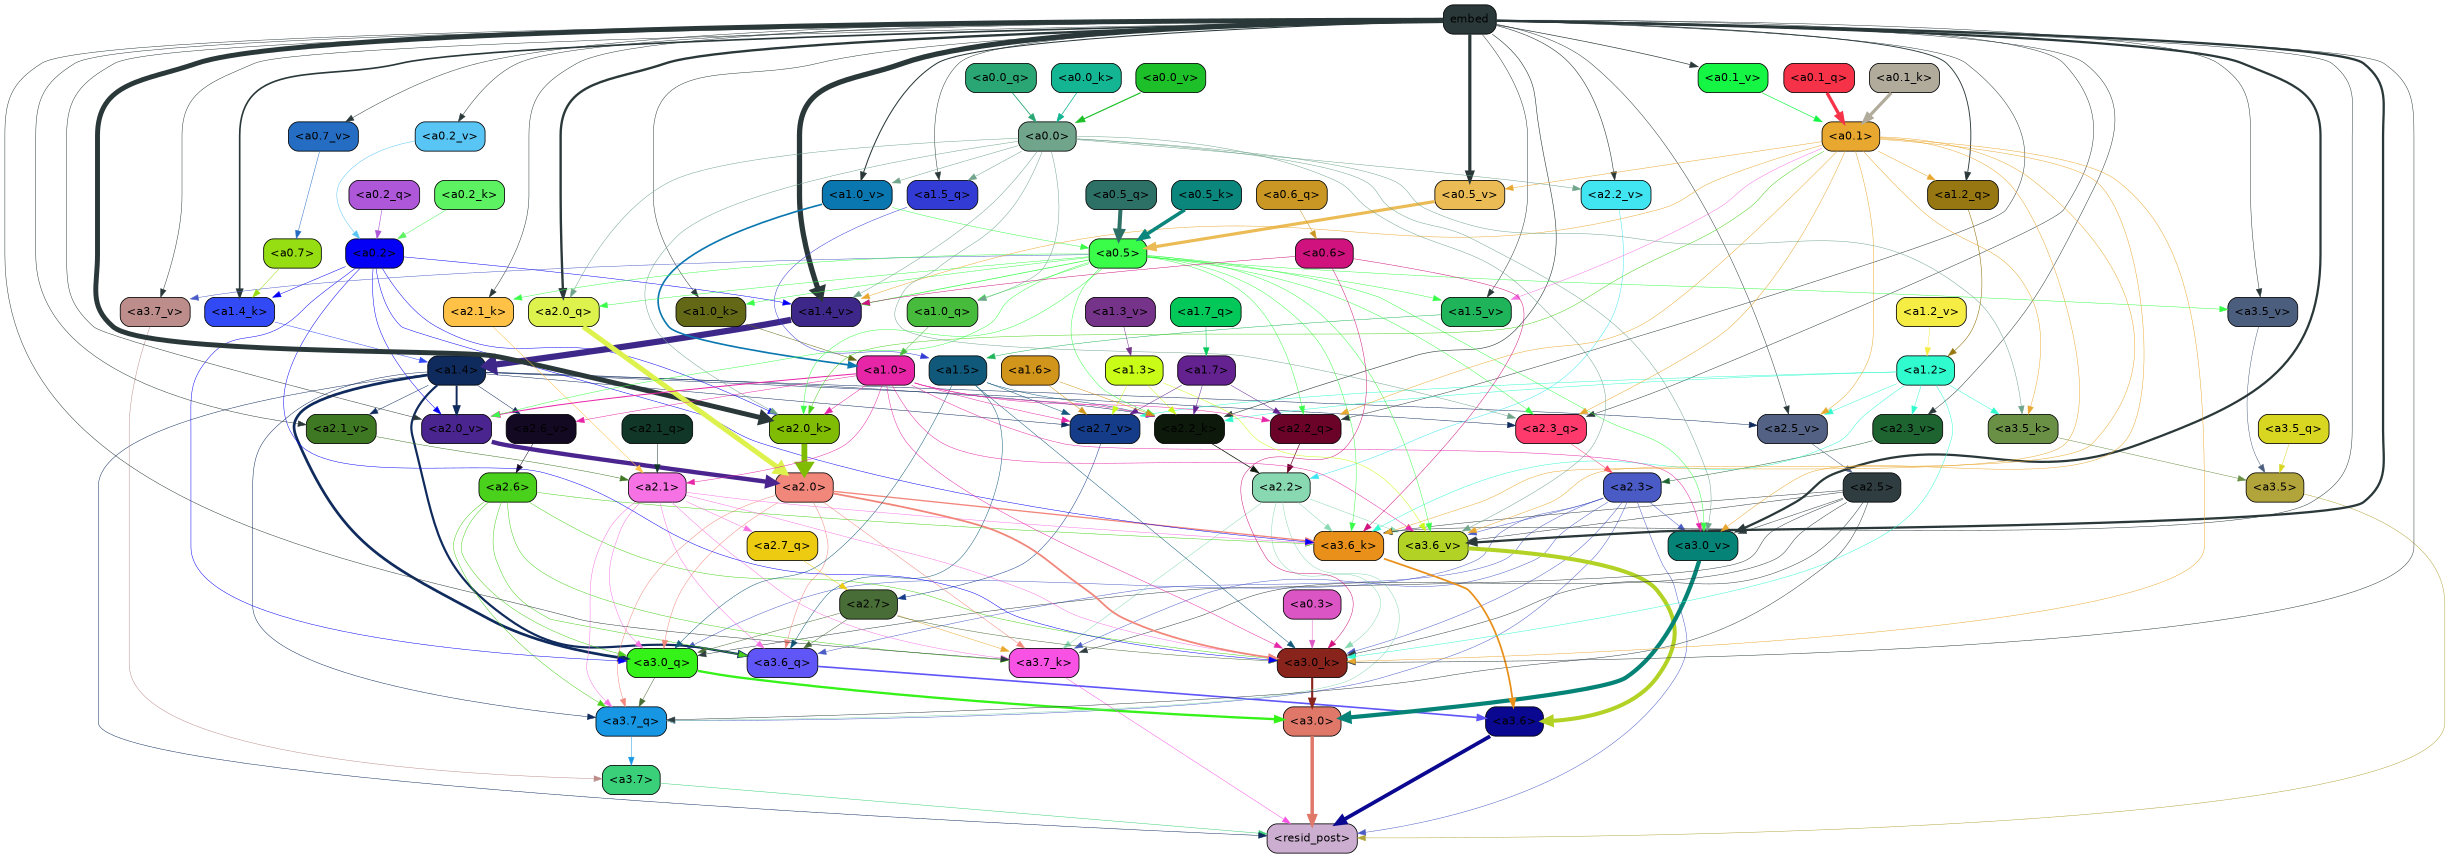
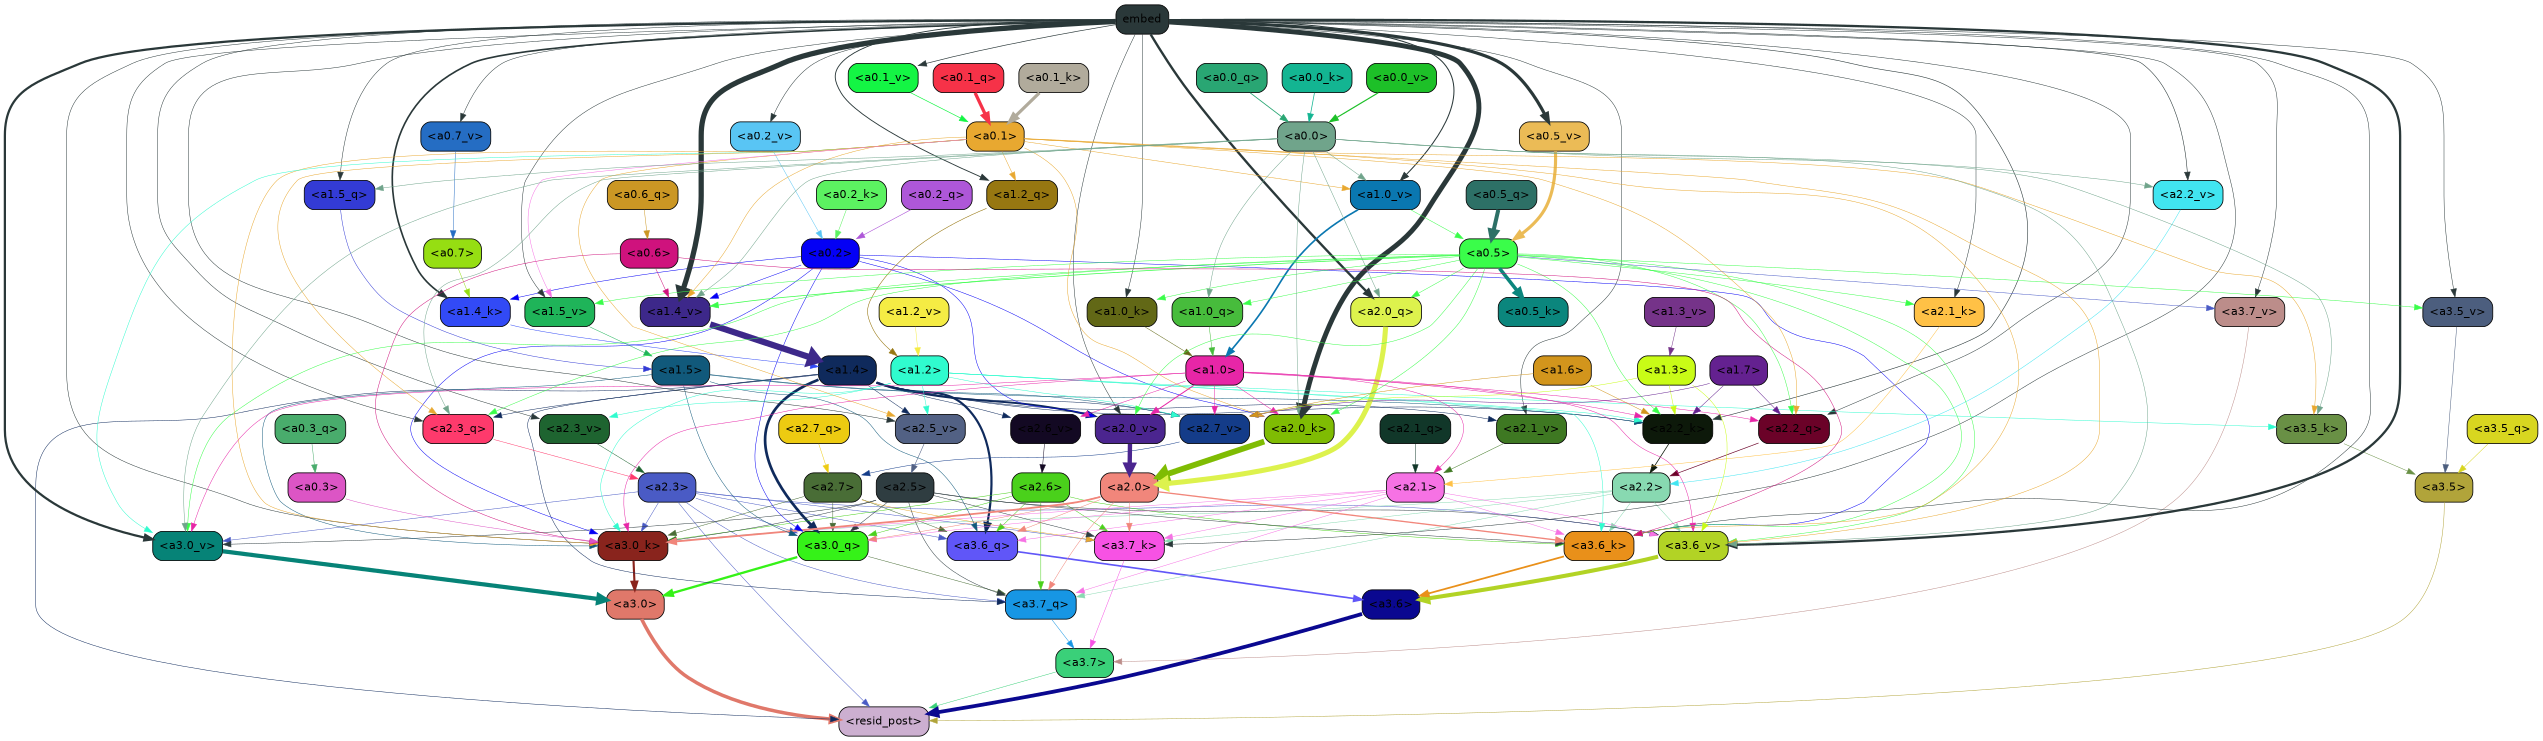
  strict digraph {
    splines=true
    node [color=black fontname=Helvetica shape=box style="filled, rounded"]
    edge [color="#2a3839" penwidth=0.6]
    "<a3.7>" [fillcolor="#3ad079"]
    "<resid_post>" [fillcolor="#ccafd0"]
    "<a3.6>" [fillcolor="#0a0890"]
    "<a3.5>" [fillcolor="#b1a43a"]
    "<a3.0>" [fillcolor="#e0786a"]
    "<a2.3>" [fillcolor="#4a5bc5"]
    "<a3.7_q>" [fillcolor="#1796e4"]
    "<a3.6_q>" [fillcolor="#6056f8"]
    "<a3.0_q>" [fillcolor="#35f218"]
    "<a3.7_k>" [fillcolor="#f752e4"]
    "<a3.0_k>" [fillcolor="#89241d"]
    "<a3.6_v>" [fillcolor="#b2d325"]
    "<a3.0_v>" [fillcolor="#068377"]
    "<a1.4>" [fillcolor="#0f2a5c"]
    "<a2.3_q>" [fillcolor="#fe3a6c"]
    "<a2.2_k>" [fillcolor="#0d190a"]
    "<a2.7_v>" [fillcolor="#143c89"]
    "<a2.6_v>" [fillcolor="#130923"]
    "<a2.5_v>" [fillcolor="#526184"]
    "<a2.1_v>" [fillcolor="#3e7822"]
    "<a2.0_v>" [fillcolor="#4b258f"]
    "<a2.2>" [fillcolor="#88d9b1"]
    "<a2.7>" [fillcolor="#496d36"]
    "<a2.6>" [fillcolor="#4ad11b"]
    "<a2.5>" [fillcolor="#2f3d41"]
    "<a2.1>" [fillcolor="#f672e4"]
    "<a2.0>" [fillcolor="#f1867b"]
    "<a3.6_k>" [fillcolor="#e9901a"]
    "<a3.5_q>" [fillcolor="#d8d620"]
    "<a3.5_k>" [fillcolor="#699045"]
    "<a3.7_v>" [fillcolor="#bc8d8a"]
    "<a3.5_v>" [fillcolor="#4c5e7e"]
    "<a1.5>" [fillcolor="#11597b"]
    "<a0.2>" [fillcolor="#0400f5"]
    "<a2.0_k>" [fillcolor="#7fbc03"]
    "<a1.4_k>" [fillcolor="#324af6"]
    "<a1.4_v>" [fillcolor="#3d288a"]
    embed [fillcolor="#2a3839"]
    "<a2.2_q>" [fillcolor="#6b0228"]
    "<a2.0_q>" [fillcolor="#ddf24d"]
    "<a2.1_k>" [fillcolor="#ffc146"]
    "<a2.3_v>" [fillcolor="#1e6430"]
    "<a2.2_v>" [fillcolor="#41e5f1"]
    "<a1.5_q>" [fillcolor="#333bd5"]
    "<a1.2_q>" [fillcolor="#977711"]
    "<a1.0_k>" [fillcolor="#626816"]
    "<a1.5_v>" [fillcolor="#1fb459"]
    "<a1.0_v>" [fillcolor="#0a77b0"]
    "<a0.7_v>" [fillcolor="#256dc3"]
    "<a0.5_v>" [fillcolor="#ebbb56"]
    "<a0.2_v>" [fillcolor="#59c5f4"]
    "<a0.1_v>" [fillcolor="#14f544"]
    "<a1.2>" [fillcolor="#30fbce"]
    "<a1.0>" [fillcolor="#e726a7"]
    "<a0.5>" [fillcolor="#3afd4a"]
    "<a0.7>" [fillcolor="#96de12"]
    "<a0.1>" [fillcolor="#e8a830"]
    "<a1.0_q>" [fillcolor="#47bc3c"]
    "<a0.6>" [fillcolor="#cf127d"]
    "<a0.0>" [fillcolor="#70a48b"]
    "<a0.3>" [fillcolor="#dc55c5"]
    "<a1.3>" [fillcolor="#c9fc16"]
    "<a2.7_q>" [fillcolor="#edcb11"]
    "<a2.1_q>" [fillcolor="#113729"]
    "<a1.7>" [fillcolor="#642190"]
    "<a1.6>" [fillcolor="#d2951c"]
-   "<a1.7_q>" [fillcolor="#01c859"]
    "<a1.3_v>" [fillcolor="#753389"]
    "<a1.2_v>" [fillcolor="#f5ec44"]
    "<a0.6_q>" [fillcolor="#cb9724"]
    "<a0.5_q>" [fillcolor="#2d7066"]
+   "<a0.3_q>" [fillcolor="#49ac6c"]
    "<a0.2_q>" [fillcolor="#ae57d8"]
    "<a0.1_q>" [fillcolor="#f63248"]
    "<a0.0_q>" [fillcolor="#29a673"]
    "<a0.5_k>" [fillcolor="#0b867d"]
    "<a0.2_k>" [fillcolor="#5cf261"]
    "<a0.1_k>" [fillcolor="#b1ab9c"]
    "<a0.0_k>" [fillcolor="#13b592"]
    "<a0.0_v>" [fillcolor="#1dc028"]
    "<a3.7>" -> "<resid_post>" [color="#3ad079"]
    "<a3.6>" -> "<resid_post>" [color="#0a0890" penwidth=4.646730065345764]
    "<a3.5>" -> "<resid_post>" [color="#b1a43a"]
    "<a3.0>" -> "<resid_post>" [color="#e0786a" penwidth=4.323132634162903]
    "<a2.3>" -> "<resid_post>" [color="#4a5bc5"]
    "<a2.3>" -> "<a3.7_q>" [color="#4a5bc5"]
    "<a2.3>" -> "<a3.6_q>" [color="#4a5bc5"]
    "<a2.3>" -> "<a3.0_q>" [color="#4a5bc5"]
    "<a2.3>" -> "<a3.7_k>" [color="#4a5bc5"]
    "<a2.3>" -> "<a3.0_k>" [color="#4a5bc5"]
    "<a2.3>" -> "<a3.6_v>" [color="#4a5bc5"]
    "<a2.3>" -> "<a3.0_v>" [color="#4a5bc5"]
    "<a3.7_q>" -> "<a3.7>" [color="#1796e4"]
    "<a3.6_q>" -> "<a3.6>" [color="#6056f8" penwidth=2.03758105635643]
    "<a3.0_q>" -> "<a3.0>" [color="#35f218" penwidth=2.8638100624084473]
    "<a3.0_q>" -> "<a3.7_q>" [color="#496d36"]
-   "<a3.7_k>" -> "<resid_post>" [color="#f752e4"]
+   "<a3.7_k>" -> "<a3.7>" [color="#f752e4"]
    "<a3.0_k>" -> "<a3.0>" [color="#89241d" penwidth=2.6274144649505615]
    "<a3.6_v>" -> "<a3.6>" [color="#b2d325" penwidth=5.002329230308533]
    "<a3.0_v>" -> "<a3.0>" [color="#068377" penwidth=5.188832879066467]
    "<a1.4>" -> "<resid_post>" [color="#0f2a5c"]
    "<a1.4>" -> "<a3.7_q>" [color="#0f2a5c"]
    "<a1.4>" -> "<a3.6_q>" [color="#0f2a5c" penwidth=2.700703263282776]
    "<a1.4>" -> "<a3.0_q>" [color="#0f2a5c" penwidth=3.34255850315094]
    "<a1.4>" -> "<a2.3_q>" [color="#0f2a5c"]
    "<a1.4>" -> "<a2.2_k>" [color="#0f2a5c"]
    "<a1.4>" -> "<a2.7_v>" [color="#0f2a5c"]
    "<a1.4>" -> "<a2.6_v>" [color="#0f2a5c"]
    "<a1.4>" -> "<a2.5_v>" [color="#0f2a5c"]
    "<a1.4>" -> "<a2.1_v>" [color="#0f2a5c"]
    "<a1.4>" -> "<a2.0_v>" [color="#0f2a5c" penwidth=2.387977123260498]
    "<a2.3_q>" -> "<a2.3>" [color="#fe3a6c"]
    "<a2.2_k>" -> "<a2.2>" [color="#0d190a" penwidth=0.9331893920898438]
    "<a2.7_v>" -> "<a2.7>" [color="#143c89"]
    "<a2.6_v>" -> "<a2.6>" [color="#130923"]
    "<a2.5_v>" -> "<a2.5>" [color="#526184" penwidth=0.6657319068908691]
    "<a2.1_v>" -> "<a2.1>" [color="#3e7822"]
    "<a2.0_v>" -> "<a2.0>" [color="#4b258f" penwidth=5.380099236965179]
    "<a2.2>" -> "<a3.7_q>" [color="#88d9b1"]
    "<a2.2>" -> "<a3.7_k>" [color="#88d9b1"]
    "<a2.2>" -> "<a3.0_k>" [color="#88d9b1"]
    "<a2.2>" -> "<a3.6_v>" [color="#88d9b1"]
    "<a2.2>" -> "<a3.6_k>" [color="#88d9b1"]
    "<a2.7>" -> "<a3.6_q>" [color="#496d36"]
    "<a2.7>" -> "<a3.0_q>" [color="#496d36"]
    "<a2.7>" -> "<a3.7_k>" [color="#e8a830"]
    "<a2.7>" -> "<a3.0_k>" [color="#496d36"]
    "<a2.6>" -> "<a3.7_q>" [color="#4ad11b"]
    "<a2.6>" -> "<a3.6_q>" [color="#4ad11b"]
    "<a2.6>" -> "<a3.0_q>" [color="#4ad11b"]
    "<a2.6>" -> "<a3.7_k>" [color="#4ad11b"]
    "<a2.6>" -> "<a3.0_k>" [color="#4ad11b"]
    "<a2.6>" -> "<a3.6_k>" [color="#4ad11b"]
    "<a2.5>" -> "<a3.7_q>" [color="#2f3d41"]
    "<a2.5>" -> "<a3.0_q>" [color="#2f3d41"]
    "<a2.5>" -> "<a3.7_k>" [color="#2f3d41"]
    "<a2.5>" -> "<a3.0_k>" [color="#2f3d41"]
    "<a2.5>" -> "<a3.6_v>" [color="#2f3d41"]
    "<a2.5>" -> "<a3.0_v>" [color="#2f3d41"]
    "<a2.5>" -> "<a3.6_k>" [color="#2f3d41"]
    "<a2.1>" -> "<a3.7_q>" [color="#f672e4"]
    "<a2.1>" -> "<a3.6_q>" [color="#f672e4"]
    "<a2.1>" -> "<a3.0_q>" [color="#f672e4"]
    "<a2.1>" -> "<a3.7_k>" [color="#f672e4"]
    "<a2.1>" -> "<a3.0_k>" [color="#f672e4"]
-   "<a2.1>" -> "<a2.7_q>" [color="#f672e4"]
+   "<a2.1>" -> "<a3.6_v>" [color="#f672e4"]
    "<a2.1>" -> "<a3.6_k>" [color="#f672e4"]
    "<a2.0>" -> "<a3.7_q>" [color="#f1867b"]
    "<a2.0>" -> "<a3.6_q>" [color="#f1867b"]
    "<a2.0>" -> "<a3.0_q>" [color="#f1867b"]
    "<a2.0>" -> "<a3.7_k>" [color="#f1867b"]
    "<a2.0>" -> "<a3.0_k>" [color="#f1867b" penwidth=2.2218968719244003]
    "<a2.0>" -> "<a3.6_k>" [color="#f1867b" penwidth=1.6454488784074783]
    "<a3.6_k>" -> "<a3.6>" [color="#e9901a" penwidth=2.174198240041733]
    "<a3.5_q>" -> "<a3.5>" [color="#d8d620"]
    "<a3.5_k>" -> "<a3.5>" [color="#699045"]
    "<a3.7_v>" -> "<a3.7>" [color="#bc8d8a"]
    "<a3.5_v>" -> "<a3.5>" [color="#4c5e7e"]
    "<a1.5>" -> "<a3.6_q>" [color="#11597b"]
    "<a1.5>" -> "<a3.0_q>" [color="#11597b"]
    "<a1.5>" -> "<a3.0_k>" [color="#11597b"]
    "<a1.5>" -> "<a2.2_k>" [color="#11597b"]
    "<a1.5>" -> "<a2.7_v>" [color="#11597b"]
    "<a0.2>" -> "<a3.0_q>" [color="#0400f5"]
    "<a0.2>" -> "<a3.0_k>" [color="#0400f5"]
    "<a0.2>" -> "<a2.0_v>" [color="#0400f5"]
    "<a0.2>" -> "<a3.6_k>" [color="#0400f5"]
    "<a0.2>" -> "<a2.0_k>" [color="#0400f5"]
    "<a0.2>" -> "<a1.4_k>" [color="#0400f5"]
    "<a0.2>" -> "<a1.4_v>" [color="#0400f5"]
    "<a2.0_k>" -> "<a2.0>" [color="#7fbc03" penwidth=7.158664226531982]
    "<a1.4_k>" -> "<a1.4>" [color="#324af6"]
    "<a1.4_v>" -> "<a1.4>" [color="#3d288a" penwidth=7.649995803833008]
    embed -> "<a3.7_k>"
    embed -> "<a3.0_k>"
    embed -> "<a3.6_v>" [penwidth=2.8301228284835815]
    embed -> "<a3.0_v>" [penwidth=2.7660785913467407]
    embed -> "<a2.3_q>"
    embed -> "<a2.2_k>" [penwidth=0.7099294662475586]
    embed -> "<a2.5_v>"
    embed -> "<a2.1_v>"
    embed -> "<a2.0_v>"
    embed -> "<a3.6_k>"
    embed -> "<a3.7_v>"
    embed -> "<a3.5_v>"
    embed -> "<a2.0_k>" [penwidth=6.075345039367676]
    embed -> "<a1.4_k>" [penwidth=2.043105125427246]
    embed -> "<a1.4_v>" [penwidth=6.46385931968689]
    embed -> "<a2.2_q>"
    embed -> "<a2.0_q>" [penwidth=2.918822765350342]
    embed -> "<a2.1_k>"
    embed -> "<a2.3_v>"
    embed -> "<a2.2_v>" [penwidth=0.6909599304199219]
    embed -> "<a1.5_q>"
    embed -> "<a1.2_q>" [penwidth=1.1075286865234375]
    embed -> "<a1.0_k>"
    embed -> "<a1.5_v>"
    embed -> "<a1.0_v>" [penwidth=1.273291826248169]
    embed -> "<a0.7_v>"
    embed -> "<a0.5_v>" [penwidth=3.920696496963501]
    embed -> "<a0.2_v>"
    embed -> "<a0.1_v>" [penwidth=0.8145098686218262]
    "<a2.2_q>" -> "<a2.2>" [color="#6b0228" penwidth=0.8114519119262695]
    "<a2.0_q>" -> "<a2.0>" [color="#ddf24d" penwidth=6.2323237657547]
    "<a2.1_k>" -> "<a2.1>" [color="#ffc146"]
    "<a2.3_v>" -> "<a2.3>" [color="#1e6430"]
    "<a2.2_v>" -> "<a2.2>" [color="#41e5f1"]
    "<a1.5_q>" -> "<a1.5>" [color="#333bd5"]
    "<a1.2_q>" -> "<a1.2>" [color="#977711" penwidth=0.6965713500976562]
    "<a1.0_k>" -> "<a1.0>" [color="#626816"]
    "<a1.5_v>" -> "<a1.5>" [color="#1fb459"]
    "<a1.0_v>" -> "<a1.0>" [color="#0a77b0" penwidth=2.050852060317993]
    "<a1.0_v>" -> "<a0.5>" [color="#3afd4a"]
    "<a0.7_v>" -> "<a0.7>" [color="#256dc3"]
    "<a0.5_v>" -> "<a0.5>" [color="#ebbb56" penwidth=3.8846328258514404]
    "<a0.2_v>" -> "<a0.2>" [color="#59c5f4"]
    "<a0.1_v>" -> "<a0.1>" [color="#14f544" penwidth=0.8284716606140137]
    "<a1.2>" -> "<a3.0_k>" [color="#30fbce"]
    "<a1.2>" -> "<a2.2_k>" [color="#30fbce"]
    "<a1.2>" -> "<a2.7_v>" [color="#30fbce"]
    "<a1.2>" -> "<a2.5_v>" [color="#30fbce"]
    "<a1.2>" -> "<a3.6_k>" [color="#30fbce"]
    "<a1.2>" -> "<a3.5_k>" [color="#30fbce"]
    "<a1.2>" -> "<a2.3_v>" [color="#30fbce"]
    "<a1.0>" -> "<a3.0_k>" [color="#e726a7"]
    "<a1.0>" -> "<a3.6_v>" [color="#e726a7"]
    "<a1.0>" -> "<a3.0_v>" [color="#e726a7"]
    "<a1.0>" -> "<a2.2_k>" [color="#e726a7"]
    "<a1.0>" -> "<a2.7_v>" [color="#e726a7"]
    "<a1.0>" -> "<a2.6_v>" [color="#e726a7"]
    "<a1.0>" -> "<a2.0_v>" [color="#e726a7" penwidth=1.2435333728790283]
    "<a1.0>" -> "<a2.1>" [color="#e726a7"]
    "<a1.0>" -> "<a2.0_k>" [color="#e726a7"]
    "<a1.0>" -> "<a2.2_q>" [color="#e726a7"]
    "<a0.5>" -> "<a3.6_v>" [color="#3afd4a"]
    "<a0.5>" -> "<a3.0_v>" [color="#3afd4a" penwidth=0.6124261617660522]
    "<a0.5>" -> "<a2.3_q>" [color="#3afd4a"]
    "<a0.5>" -> "<a2.2_k>" [color="#3afd4a"]
    "<a0.5>" -> "<a2.0_v>" [color="#3afd4a"]
    "<a0.5>" -> "<a3.6_k>" [color="#3afd4a"]
    "<a0.5>" -> "<a3.7_v>" [color="#4a5bc5"]
    "<a0.5>" -> "<a3.5_v>" [color="#3afd4a"]
    "<a0.5>" -> "<a2.0_k>" [color="#3afd4a" penwidth=0.6112704277038574]
    "<a0.5>" -> "<a1.4_v>" [color="#3afd4a" penwidth=0.9145197868347168]
    "<a0.5>" -> "<a2.2_q>" [color="#3afd4a"]
    "<a0.5>" -> "<a2.0_q>" [color="#3afd4a"]
    "<a0.5>" -> "<a2.1_k>" [color="#3afd4a"]
    "<a0.5>" -> "<a1.0_k>" [color="#3afd4a"]
    "<a0.5>" -> "<a1.5_v>" [color="#3afd4a"]
    "<a0.5>" -> "<a1.0_q>" [color="#3afd4a"]
    "<a0.7>" -> "<a1.4_k>" [color="#96de12"]
    "<a0.1>" -> "<a3.0_k>" [color="#e8a830"]
    "<a0.1>" -> "<a3.6_v>" [color="#e8a830"]
-   "<a0.1>" -> "<a3.0_v>" [color="#e8a830"]
+   "<a0.1>" -> "<a3.0_v>" [color="#30fbce"]
    "<a0.1>" -> "<a2.3_q>" [color="#e8a830"]
    "<a0.1>" -> "<a2.5_v>" [color="#e8a830"]
    "<a0.1>" -> "<a3.6_k>" [color="#e8a830"]
    "<a0.1>" -> "<a3.5_k>" [color="#e8a830"]
-   "<a0.1>" -> "<a2.0_k>" [color="#4ad11b"]
+   "<a0.1>" -> "<a2.0_k>" [color="#e8a830"]
    "<a0.1>" -> "<a1.4_v>" [color="#e8a830"]
    "<a0.1>" -> "<a2.2_q>" [color="#e8a830"]
    "<a0.1>" -> "<a1.2_q>" [color="#e8a830"]
    "<a0.1>" -> "<a1.5_v>" [color="#f672e4"]
-   "<a0.1>" -> "<a0.5_v>" [color="#e8a830"]
+   "<a0.1>" -> "<a1.0_v>" [color="#e8a830"]
    "<a1.0_q>" -> "<a1.0>" [color="#47bc3c"]
    "<a0.6>" -> "<a3.0_k>" [color="#cf127d"]
    "<a0.6>" -> "<a3.6_k>" [color="#cf127d"]
    "<a0.6>" -> "<a1.4_v>" [color="#cf127d"]
    "<a0.0>" -> "<a3.6_v>" [color="#70a48b"]
    "<a0.0>" -> "<a3.0_v>" [color="#70a48b"]
    "<a0.0>" -> "<a2.3_q>" [color="#70a48b"]
    "<a0.0>" -> "<a3.5_k>" [color="#70a48b"]
    "<a0.0>" -> "<a2.0_k>" [color="#70a48b"]
    "<a0.0>" -> "<a1.4_v>" [color="#70a48b"]
    "<a0.0>" -> "<a2.0_q>" [color="#70a48b"]
    "<a0.0>" -> "<a2.2_v>" [color="#70a48b"]
    "<a0.0>" -> "<a1.5_q>" [color="#70a48b"]
    "<a0.0>" -> "<a1.0_v>" [color="#70a48b"]
    "<a0.0>" -> "<a1.0_q>" [color="#70a48b"]
    "<a0.3>" -> "<a3.0_k>" [color="#dc55c5"]
    "<a1.3>" -> "<a3.6_v>" [color="#c9fc16"]
    "<a1.3>" -> "<a2.2_k>" [color="#c9fc16"]
    "<a1.3>" -> "<a2.7_v>" [color="#c9fc16"]
    "<a2.7_q>" -> "<a2.7>" [color="#edcb11"]
    "<a2.1_q>" -> "<a2.1>" [color="#113729"]
    "<a1.7>" -> "<a2.2_k>" [color="#642190"]
    "<a1.7>" -> "<a2.7_v>" [color="#642190"]
    "<a1.7>" -> "<a2.2_q>" [color="#642190"]
    "<a1.6>" -> "<a2.2_k>" [color="#d2951c"]
    "<a1.6>" -> "<a2.7_v>" [color="#d2951c"]
-   "<a1.7_q>" -> "<a1.7>" [color="#01c859"]
    "<a1.3_v>" -> "<a1.3>" [color="#753389"]
    "<a1.2_v>" -> "<a1.2>" [color="#f5ec44"]
    "<a0.6_q>" -> "<a0.6>" [color="#cb9724"]
    "<a0.5_q>" -> "<a0.5>" [color="#2d7066" penwidth=4.9415271282196045]
+   "<a0.3_q>" -> "<a0.3>" [color="#49ac6c"]
    "<a0.2_q>" -> "<a0.2>" [color="#ae57d8" penwidth=0.7393593788146973]
    "<a0.1_q>" -> "<a0.1>" [color="#f63248" penwidth=4.0437469482421875]
    "<a0.0_q>" -> "<a0.0>" [color="#29a673" penwidth=1.0526800155639648]
-   "<a0.5_k>" -> "<a0.5>" [color="#0b867d" penwidth=4.382697105407715]
+   "<a0.5>" -> "<a0.5_k>" [color="#0b867d" penwidth=4.382697105407715]
    "<a0.2_k>" -> "<a0.2>" [color="#5cf261" penwidth=0.6394491195678711]
    "<a0.1_k>" -> "<a0.1>" [color="#b1ab9c" penwidth=3.9428932666778564]
    "<a0.0_k>" -> "<a0.0>" [color="#13b592" penwidth=0.9280776977539062]
    "<a0.0_v>" -> "<a0.0>" [color="#1dc028" penwidth=1.44976806640625]
  }
